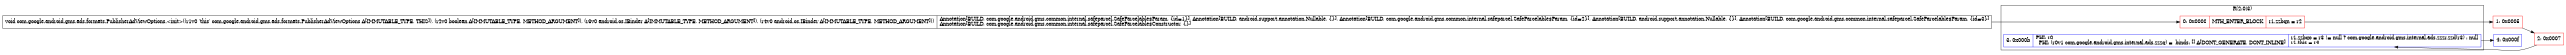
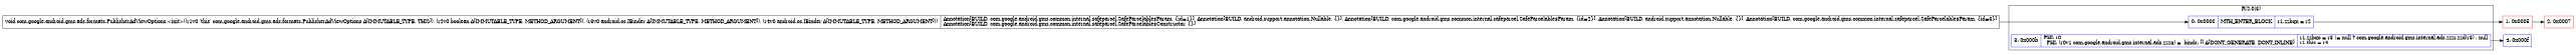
  digraph {
    rankdir=LR
    node [color=blue shape=record]
-   n1 [color=red label="{0\:\ 0x0000|MTH_ENTER_BLOCK\l|r1.zzbqn = r2\l}"]
+   n1 [label="{0\:\ 0x0000|MTH_ENTER_BLOCK\l|r1.zzbqn = r2\l}"]
    n2 [label="{3\:\ 0x000b|PHI: r0 \l  PHI: (r0v1 com.google.android.gms.internal.ads.zzzq) =  binds: [] A[DONT_GENERATE, DONT_INLINE]\l|r1.zzbqo = r3 != null ? com.google.android.gms.internal.ads.zzzr.zzd(r3) : null\lr1.this = r4\l}"]
    n3 [color=red label="{1\:\ 0x0005}"]
    n4 [label="{4\:\ 0x000f}"]
    n5 [color=red label="{2\:\ 0x0007}"]
    n6 [label="{void com.google.android.gms.ads.formats.PublisherAdViewOptions.\<init\>((r1v0 'this' com.google.android.gms.ads.formats.PublisherAdViewOptions A[IMMUTABLE_TYPE, THIS]), (r2v0 boolean A[IMMUTABLE_TYPE, METHOD_ARGUMENT]), (r3v0 android.os.IBinder A[IMMUTABLE_TYPE, METHOD_ARGUMENT]), (r4v0 android.os.IBinder A[IMMUTABLE_TYPE, METHOD_ARGUMENT]))  | Annotation[BUILD, com.google.android.gms.common.internal.safeparcel.SafeParcelable$Param, \{id=1\}], Annotation[BUILD, android.support.annotation.Nullable, \{\}], Annotation[BUILD, com.google.android.gms.common.internal.safeparcel.SafeParcelable$Param, \{id=2\}], Annotation[BUILD, android.support.annotation.Nullable, \{\}], Annotation[BUILD, com.google.android.gms.common.internal.safeparcel.SafeParcelable$Param, \{id=3\}]\lAnnotation[BUILD, com.google.android.gms.common.internal.safeparcel.SafeParcelable$Constructor, \{\}]\l}" color=""]
    subgraph cluster_1 {
      label="R(2:0|3)"
      n1
      n2
    }
    n1 -> n3
    n2 -> n4
    n3 -> n5
-   n5 -> n2
    n6 -> n1
  }
